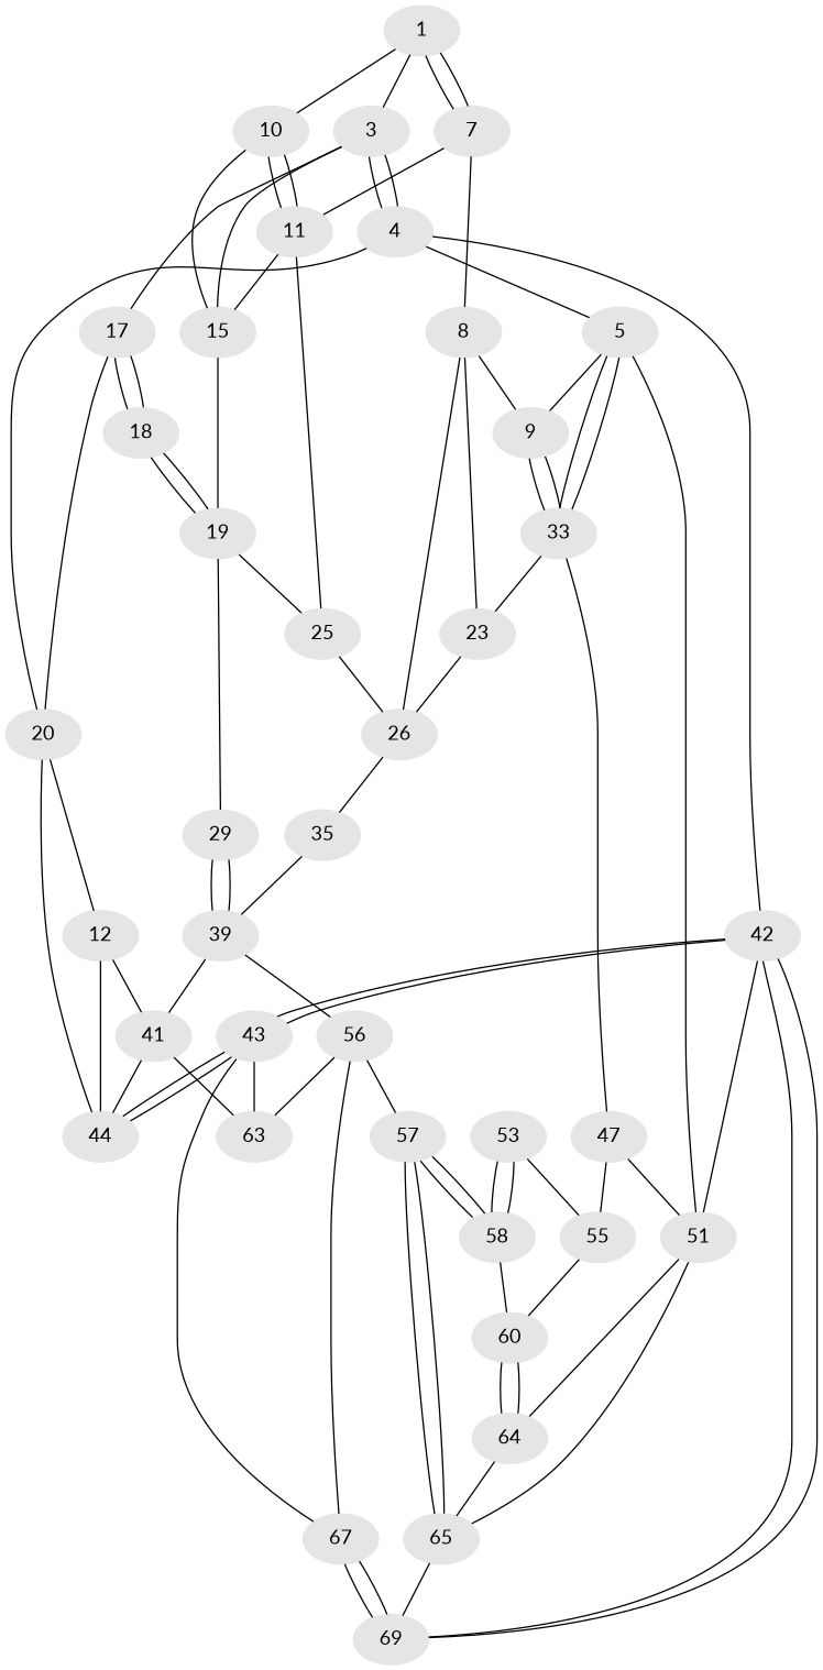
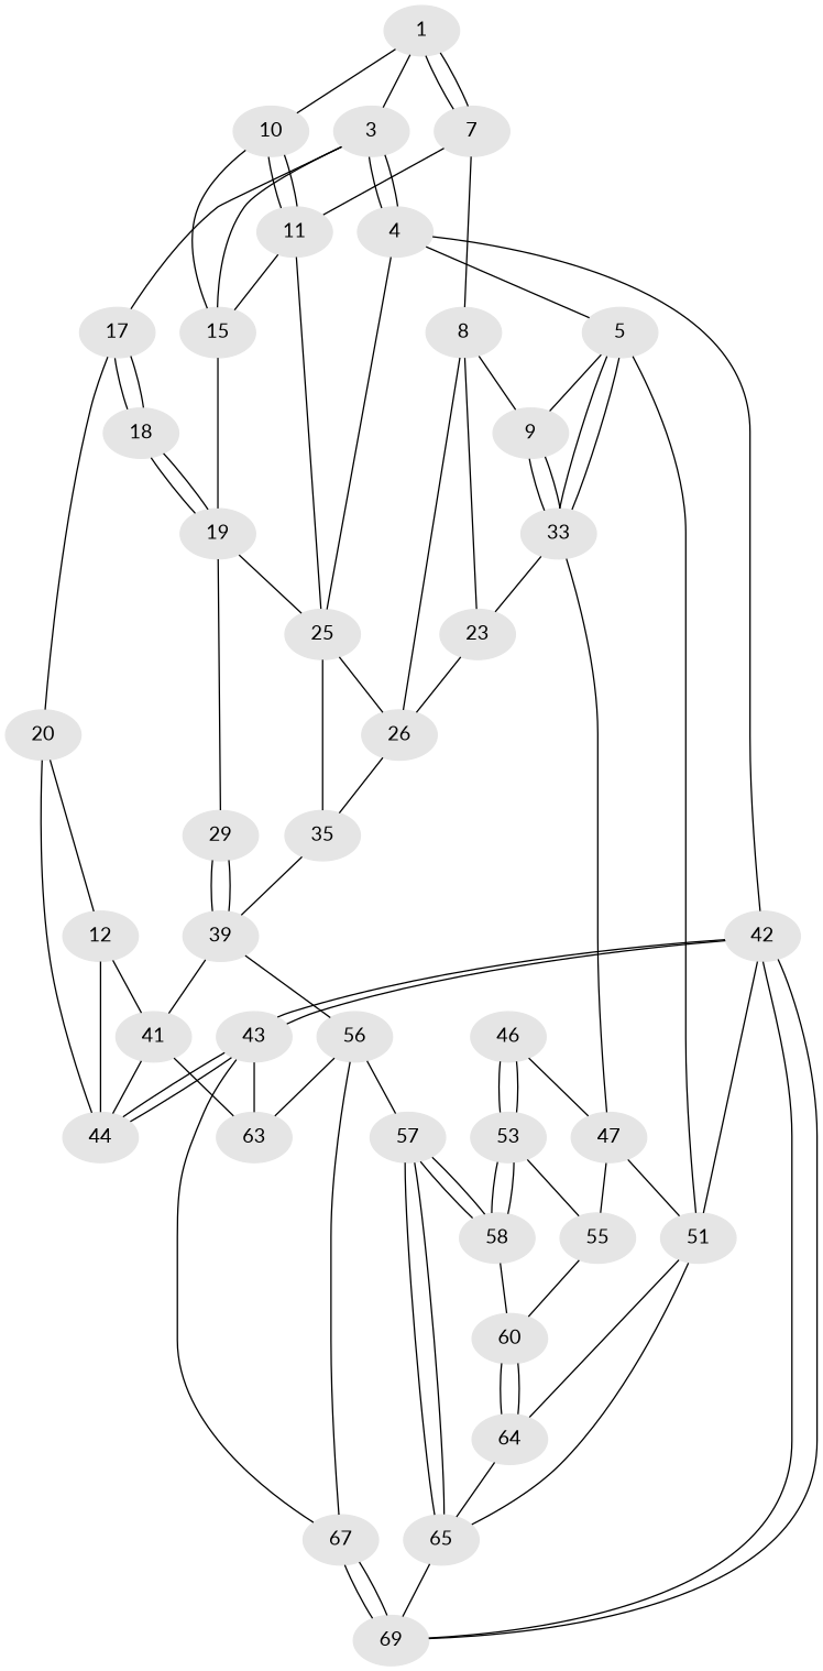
  graph {
    fontname=Lato
    node [color=gray90 fontname=Lato style=filled]
    edge [fontname=Lato]
    1 [super="+2"]
    3 [super="+14"]
    7
    10
    4
    15 [super="+16"]
    17 [super="+21"]
    8 [super="+22"]
    11 [super="+12"]
    5 [super="+6"]
    20 [super="+31"]
    42
    19 [super="+30"]
    18 [super="+27"]
    9
    n16 [label=33 super="+24"]
    51 [super="+52"]
    n18 [label=12 super="+33"]
    44 [super="+48"]
    43 [super="+63"]
    69 [super="+70"]
    23 [super="+38"]
    47 [super="+50"]
    64
    65 [super="+66"]
    26 [super="+37"]
    25 [super="+34"]
    35 [super="+36"]
    55
    29
    39 [super="+40"]
    41 [super="+49"]
    56 [super="+62"]
    n34 [label=63]
    67 [super="+68"]
    57
+   46
    53 [super="+54"]
    58 [super="+59"]
    60
    1 -- 3
    1 -- 7
    1 -- 7
    1 -- 10
    3 -- 4
    3 -- 4
    3 -- 15
    3 -- 17
    7 -- 8
    7 -- 11
    10 -- 15
    10 -- 11
    10 -- 11
    4 -- 5
-   4 -- 20
+   4 -- 25
    4 -- 42
    15 -- 19
    17 -- 20
    17 -- 18 [weight=2]
    17 -- 18
    8 -- 9
    8 -- 23
    8 -- 26
    11 -- 15
    11 -- 25
    5 -- 9
    5 -- n16
    5 -- n16
    5 -- 51
    20 -- n18
    20 -- 44
    42 -- 51
    42 -- 43
    42 -- 43
    42 -- 69
    42 -- 69
    19 -- 25
    19 -- 29
    18 -- 19
    18 -- 19
    9 -- n16
    9 -- n16
    n16 -- 23
    n16 -- 47
    51 -- 64
    51 -- 65
    n18 -- 44
    n18 -- 41
    43 -- 44
    43 -- 44
    43 -- n34
    43 -- 67
    23 -- 26
    47 -- 51
    47 -- 55
    64 -- 65
    65 -- 69
    26 -- 35
    25 -- 26
+   25 -- 35
    35 -- 39
    55 -- 60
    29 -- 39
    29 -- 39
    39 -- 41
    39 -- 56
    41 -- 44
    41 -- n34
    56 -- n34
    56 -- 67
    56 -- 57
    67 -- 69 [weight=2]
    67 -- 69
    57 -- 65
    57 -- 65
    57 -- 58
    57 -- 58
+   46 -- 47
+   46 -- 53
+   46 -- 53
    53 -- 55
    53 -- 58 [weight=2]
    53 -- 58
    58 -- 60
    60 -- 64
    60 -- 64
  }
